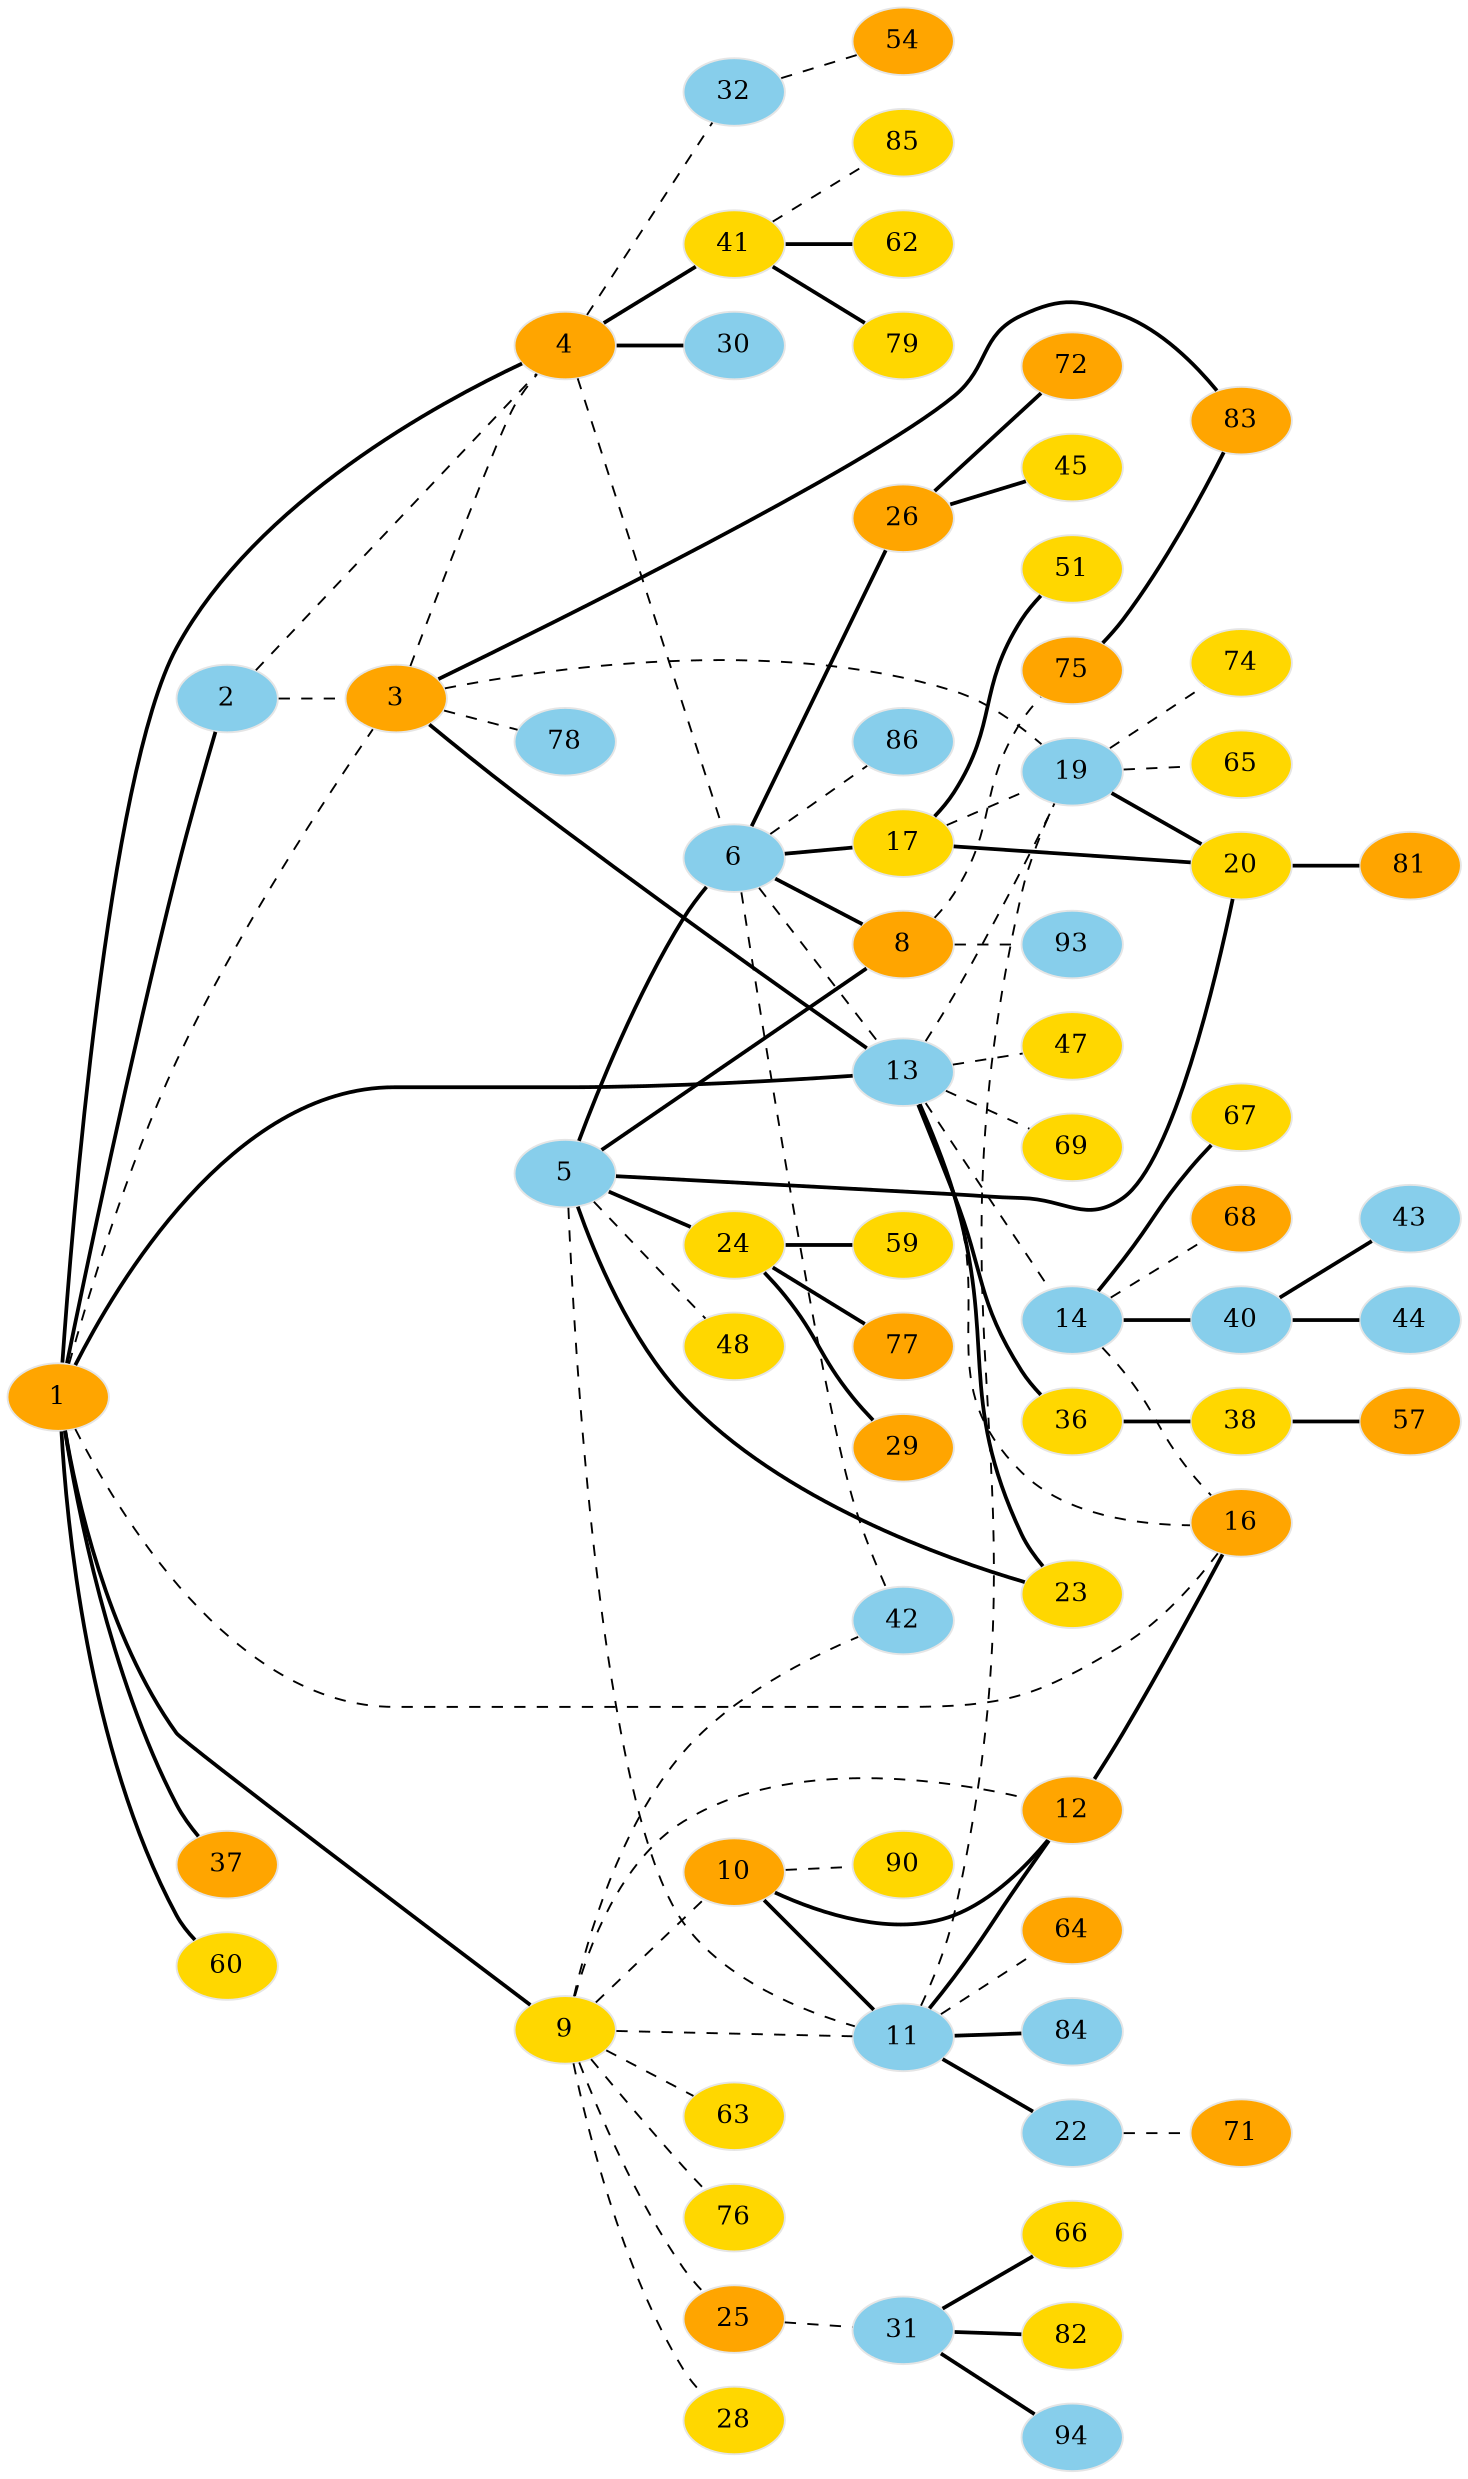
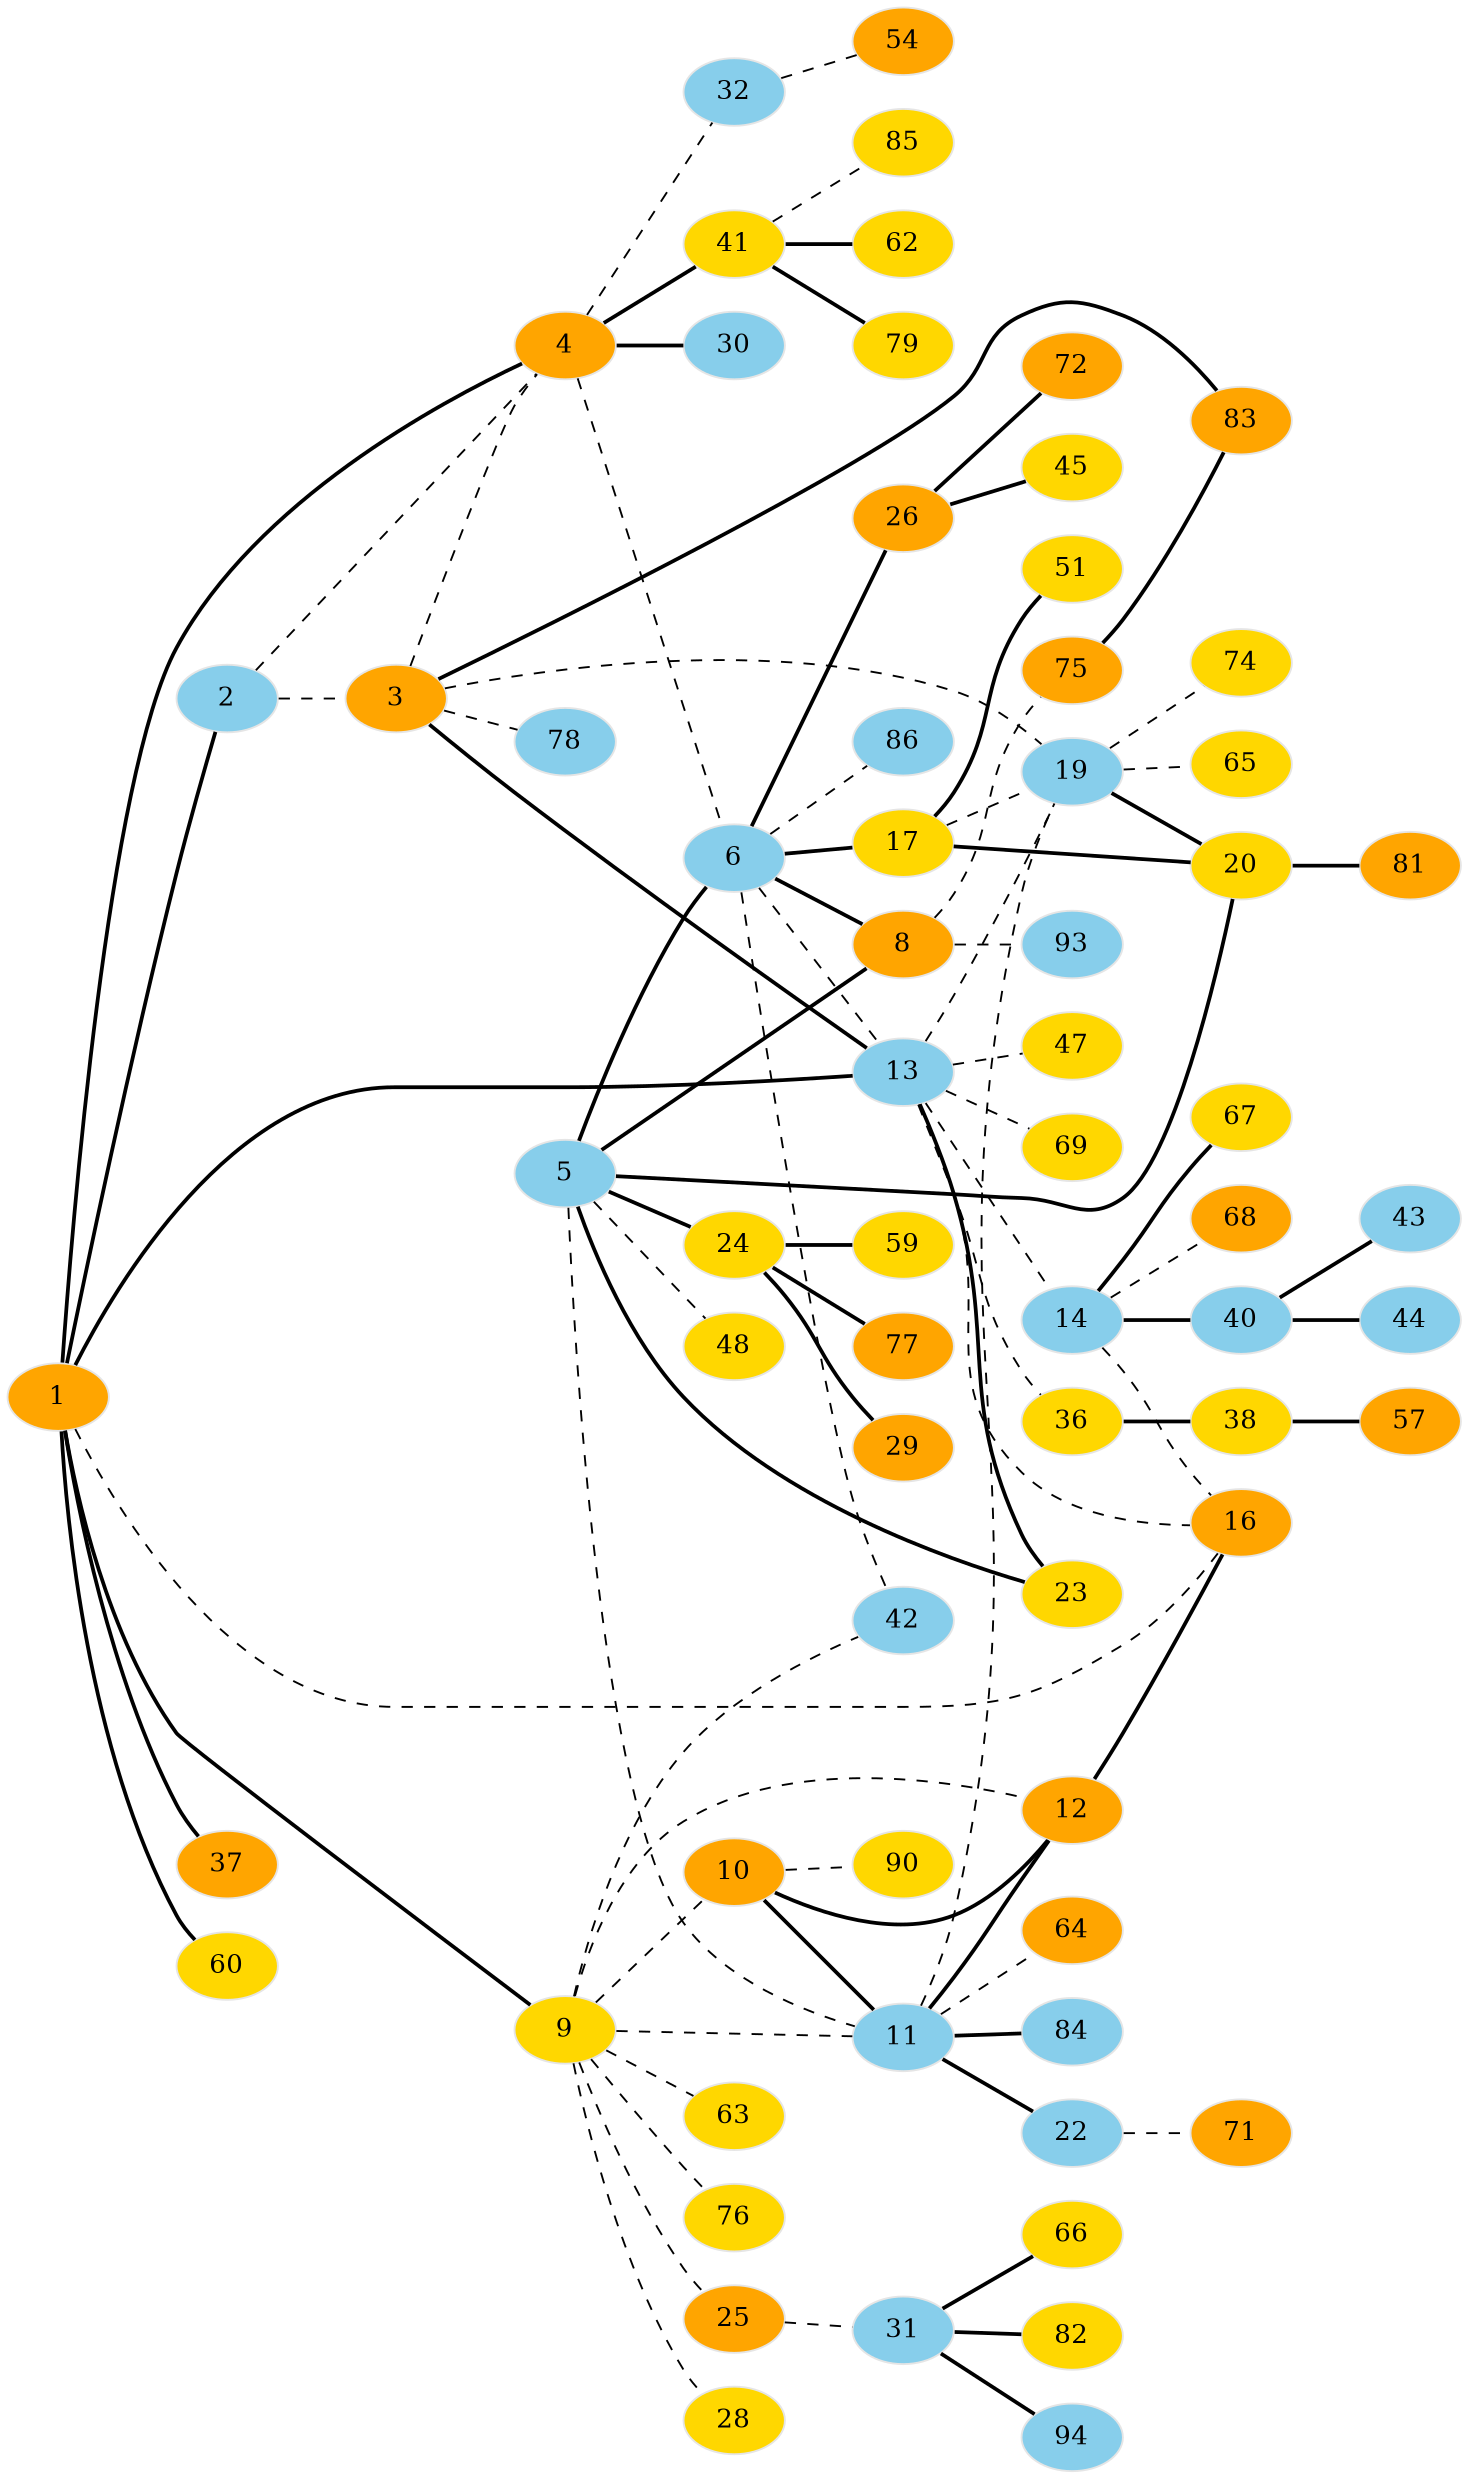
  graph {
    rankdir=LR
    node [color=gray90 fillcolor=gold style=filled]
    edge [style=bold]
    1 [fillcolor=orange super="+92"]
    2 [fillcolor=skyblue super="+46"]
    3 [fillcolor=orange super="+56"]
    4 [fillcolor=orange super="+39"]
    9 [super="+58"]
    13 [fillcolor=skyblue super="+15"]
    16 [fillcolor=orange super="+87"]
    37 [fillcolor=orange]
    60
    19 [fillcolor=skyblue super="+50"]
    78 [fillcolor=skyblue]
    83 [fillcolor=orange]
    6 [fillcolor=skyblue super="+21"]
    30 [fillcolor=skyblue]
    32 [fillcolor=skyblue]
    41 [super="+53"]
    11 [fillcolor=skyblue super="+52"]
    42 [fillcolor=skyblue]
    10 [fillcolor=orange super="+89"]
    12 [fillcolor=orange]
    25 [fillcolor=orange]
    28 [super="+33"]
    63
    76
    23 [super="+80"]
    14 [fillcolor=skyblue super="+61"]
    36 [super="+73"]
    47
    69
    20 [super="+70"]
    65
    74
    8 [fillcolor=orange super="+34"]
    17 [super="+18"]
    26 [fillcolor=orange]
    86 [fillcolor=skyblue super="+88"]
    54 [fillcolor=orange]
    62
    79
    85
    5 [fillcolor=skyblue super="+7"]
    24 [super="+35"]
    48
    75 [fillcolor=orange]
    93 [fillcolor=skyblue]
    22 [fillcolor=skyblue super="+27"]
    64 [fillcolor=orange]
    84 [fillcolor=skyblue]
    81 [fillcolor=orange]
    29 [fillcolor=orange]
    59
    77 [fillcolor=orange]
    51
    45
    72 [fillcolor=orange]
    90
    31 [fillcolor=skyblue super="+55"]
    71 [fillcolor=orange]
    40 [fillcolor=skyblue]
    67
    68 [fillcolor=orange]
    38
    43 [fillcolor=skyblue]
    44 [fillcolor=skyblue]
    66
    82
    94 [fillcolor=skyblue]
    57 [fillcolor=orange super="+91"]
    1 -- 2
-   1 -- 3 [style=dashed]
    1 -- 4
    1 -- 9
    1 -- 13
    1 -- 16 [style=dashed]
    1 -- 37
    1 -- 60
    2 -- 3 [style=dashed]
    2 -- 4 [style=dashed]
    3 -- 4 [style=dashed]
    3 -- 13
    3 -- 19 [style=dashed]
    3 -- 78 [style=dashed]
    3 -- 83
    4 -- 6 [style=dashed]
    4 -- 30
    4 -- 32 [style=dashed]
    4 -- 41
    9 -- 11 [style=dashed]
    9 -- 42 [style=dashed]
    9 -- 10 [style=dashed]
    9 -- 12 [style=dashed]
    9 -- 25 [style=dashed]
    9 -- 28 [style=dashed]
    9 -- 63 [style=dashed]
    9 -- 76 [style=dashed]
    13 -- 16 [style=dashed weight=2]
    13 -- 19 [style=dashed]
    13 -- 23
    13 -- 14 [style=dashed weight=2]
-   13 -- 36
+   13 -- 36 [style=dashed]
    13 -- 47 [style=dashed]
    13 -- 69 [style=dashed]
    19 -- 20
    19 -- 65 [style=dashed]
    19 -- 74 [style=dashed]
    6 -- 13 [style=dashed]
    6 -- 42 [style=dashed]
    6 -- 8
    6 -- 17
    6 -- 26
    6 -- 86 [style=dashed]
    32 -- 54 [style=dashed]
    41 -- 62
    41 -- 79
    41 -- 85 [style=dashed]
    11 -- 19 [style=dashed]
    11 -- 12
    11 -- 22
    11 -- 64 [style=dashed]
    11 -- 84
    10 -- 11
    10 -- 12
    10 -- 90 [style=dashed]
    12 -- 16
    25 -- 31 [style=dashed]
    14 -- 16 [style=dashed]
    14 -- 40
    14 -- 67
    14 -- 68 [style=dashed]
    36 -- 38
    20 -- 81
    8 -- 75 [style=dashed]
    8 -- 93 [style=dashed]
    17 -- 19 [style=dashed weight=2]
    17 -- 20 [weight=2]
    17 -- 51
    26 -- 45
    26 -- 72
    5 -- 6 [weight=2]
    5 -- 11 [style=dashed]
    5 -- 23
    5 -- 20
    5 -- 8 [weight=2]
    5 -- 24
    5 -- 48 [style=dashed]
    24 -- 29
    24 -- 59
    24 -- 77
    75 -- 83
    22 -- 71 [style=dashed]
    31 -- 66
    31 -- 82
    31 -- 94
    40 -- 43
    40 -- 44
    38 -- 57
  }
